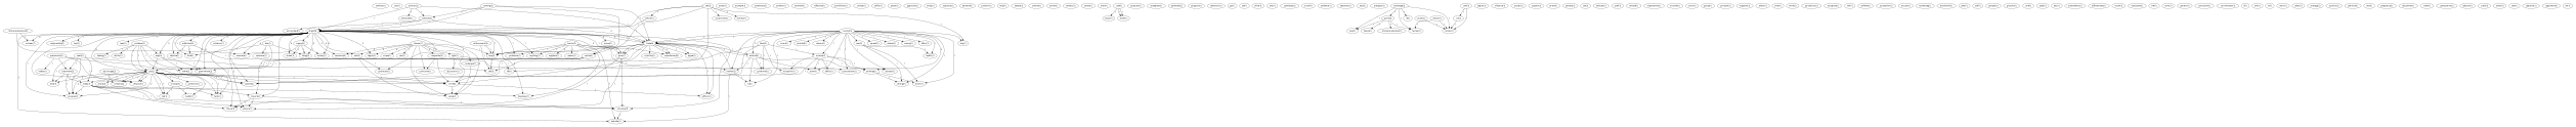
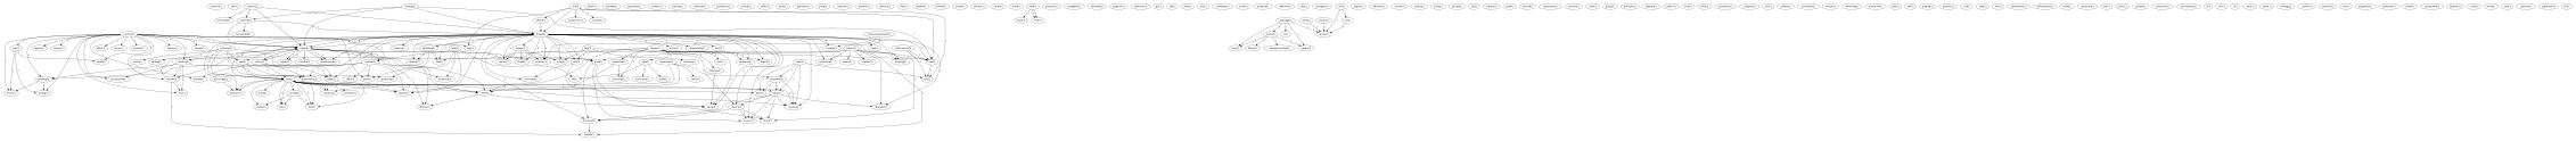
  digraph {
    fontname="Open Sans"
    node [fontname="Open Sans"]
    edge [fontname="Open Sans"]
    n1 [label="mwilson(1)"]
    n2 [label="face(1)"]
    n3 [label="problem(2)"]
    n4 [label="dealing(1)"]
    n5 [label="utilize(1)"]
    n6 [label="use(2)"]
    n7 [label="way(3)"]
    n8 [label="make(2)"]
    n9 [label="government(2)"]
    n10 [label="ease(1)"]
    n11 [label="today(1)"]
    n12 [label="possess(2)"]
    n13 [label="crime(6)"]
    n14 [label="remains(2)"]
    n15 [label="presence(1)"]
    n16 [label="brain(2)"]
    n17 [label="money(3)"]
    n18 [label="studid(1)"]
    n19 [label="behavior(1)"]
    n20 [label="system(2)"]
    n21 [label="tell(1)"]
    n22 [label="fund(1)"]
    n23 [label="import(2)"]
    n24 [label="choice(1)"]
    n25 [label="economy(3)"]
    n26 [label="poison(1)"]
    n27 [label="develops(1)"]
    n28 [label="afflicts(1)"]
    n29 [label="serve(2)"]
    n30 [label="btw(1)"]
    n31 [label="someone(1)"]
    n32 [label="thing(3)"]
    n33 [label="find(2)"]
    n34 [label="dwindle(1)"]
    n35 [label="assert(1)"]
    n36 [label="example(1)"]
    n37 [label="awareness(1)"]
    n38 [label="number(1)"]
    n39 [label="moment(1)"]
    n40 [label="reflection(1)"]
    n41 [label="prohibition(1)"]
    n42 [label="combat(1)"]
    n43 [label="stiffer(1)"]
    n44 [label="abuse(1)"]
    n45 [label="approach(1)"]
    n46 [label="country(5)"]
    n47 [label="occurs(1)"]
    n48 [label="prohibit(1)"]
    n49 [label="tobacco(1)"]
    n50 [label="trade(6)"]
    n51 [label="alcohol(4)"]
    n52 [label="market(2)"]
    n53 [label="day(1)"]
    n54 [label="spread(1)"]
    n55 [label="reduce(1)"]
    n56 [label="cocaine(3)"]
    n57 [label="smoking(1)"]
    n58 [label="era(1)"]
    n59 [label="variety(1)"]
    n60 [label="disease(1)"]
    n61 [label="war(2)"]
    n62 [label="driving(1)"]
    n63 [label="health(1)"]
    n64 [label="consumption(1)"]
    n65 [label="learn(1)"]
    n66 [label="driver(1)"]
    n67 [label="effort(1)"]
    n68 [label="crossfire(1)"]
    n69 [label="drug(39)"]
    n70 [label="nation(2)"]
    n71 [label="manufacture(2)"]
    n72 [label="argue(2)"]
    n73 [label="grow(1)"]
    n74 [label="syndrome(1)"]
    n75 [label="exception(1)"]
    n76 [label="effect(1)"]
    n77 [label="sentence(4)"]
    n78 [label="begin(2)"]
    n79 [label="buy(3)"]
    n80 [label="test(5)"]
    n81 [label="constitute(1)"]
    n82 [label="synthesize(1)"]
    n83 [label="anything(1)"]
    n84 [label="supply(2)"]
    n85 [label="prison(1)"]
    n86 [label="responsiblity(1)"]
    n87 [label="street(1)"]
    n88 [label="fear(2)"]
    n89 [label="society(1)"]
    n90 [label="addiction(4)"]
    n91 [label="need(1)"]
    n92 [label="absolve(1)"]
    n93 [label="business(1)"]
    n94 [label="violation(1)"]
    n95 [label="includes(1)"]
    n96 [label="seek(2)"]
    n97 [label="treatment(3)"]
    n98 [label="sell(3)"]
    n99 [label="bring(1)"]
    n100 [label="response(1)"]
    n101 [label="choose(1)"]
    n102 [label="right(1)"]
    n103 [label="user(1)"]
    n104 [label="cooperate(2)"]
    n105 [label="conviction(1)"]
    n106 [label="undergo(2)"]
    n107 [label="scope(1)"]
    n108 [label="discussion(1)"]
    n109 [label="life(1)"]
    n110 [label="demand(1)"]
    n111 [label="scenario(1)"]
    n112 [label="help(1)"]
    n113 [label="debate(1)"]
    n114 [label="scheme(1)"]
    n115 [label="article(1)"]
    n116 [label="possession(3)"]
    n117 [label="makes(1)"]
    n118 [label="witness(1)"]
    n119 [label="serves(1)"]
    n120 [label="drain(1)"]
    n121 [label="read(1)"]
    n122 [label="book(1)"]
    n123 [label="knee(1)"]
    n124 [label="proposal(1)"]
    n125 [label="afford(1)"]
    n126 [label="law(3)"]
    n127 [label="proportion(1)"]
    n128 [label="activity(1)"]
    n129 [label="straighten(1)"]
    n130 [label="admitted(2)"]
    n131 [label="program(1)"]
    n132 [label="barter(3)"]
    n133 [label="supplies(1)"]
    n134 [label="means(1)"]
    n135 [label="television(1)"]
    n136 [label="go(1)"]
    n137 [label="set(1)"]
    n138 [label="drive(1)"]
    n139 [label="dna(1)"]
    n140 [label="somebody(1)"]
    n141 [label="ncratl(1)"]
    n142 [label="evidence(1)"]
    n143 [label="kebarnes(1)"]
    n144 [label="edu(2)"]
    n145 [label="analogize(1)"]
    n146 [label="atlantaga(2)"]
    n147 [label="point(4)"]
    n148 [label="post(1)"]
    n149 [label="re(1)"]
    n150 [label="memst(2)"]
    n151 [label="writes(1)"]
    n152 [label="failure(1)"]
    n153 [label="counterproductive(1)"]
    n154 [label="begins(1)"]
    n155 [label="influence(1)"]
    n156 [label="sounds(1)"]
    n157 [label="suspect(1)"]
    n158 [label="arrest(1)"]
    n159 [label="penalty(1)"]
    n160 [label="wilson(1)"]
    n161 [label="nothing(3)"]
    n162 [label="violence(3)"]
    n163 [label="surrounded(1)"]
    n164 [label="eliminate(1)"]
    n165 [label="tax(2)"]
    n166 [label="indicate(1)"]
    n167 [label="spell(1)"]
    n168 [label="solution(2)"]
    n169 [label="missed(1)"]
    n170 [label="importation(1)"]
    n171 [label="nicotine(1)"]
    n172 [label="room(1)"]
    n173 [label="group(1)"]
    n174 [label="principle(1)"]
    n175 [label="happens(1)"]
    n176 [label="addict(1)"]
    n177 [label="fetal(2)"]
    n178 [label="time(1)"]
    n179 [label="think(2)"]
    n180 [label="discourage(2)"]
    n181 [label="jurisdiction(1)"]
    n182 [label="recognize(1)"]
    n183 [label="com(3)"]
    n184 [label="ncr(2)"]
    n185 [label="hell(1)"]
    n186 [label="caffiene(1)"]
    n187 [label="accomplish(1)"]
    n188 [label="excuse(1)"]
    n189 [label="marketing(1)"]
    n190 [label="brotherish(1)"]
    n191 [label="joke(1)"]
    n192 [label="self(1)"]
    n193 [label="jumped(1)"]
    n194 [label="mark(2)"]
    n195 [label="groucho(1)"]
    n196 [label="enforcement(3)"]
    n197 [label="core(1)"]
    n198 [label="baby(1)"]
    n199 [label="fact(1)"]
    n200 [label="amendment(1)"]
    n201 [label="differentiate(1)"]
    n202 [label="result(1)"]
    n203 [label="marijuana(1)"]
    n204 [label="link(1)"]
    n205 [label="turns(1)"]
    n206 [label="pardon(1)"]
    n207 [label="conclusion(1)"]
    n208 [label="incrimination(1)"]
    n209 [label="ll(1)"]
    n210 [label="shit(1)"]
    n211 [label="institutionalization(2)"]
    n212 [label="tn(1)"]
    n213 [label="marx(1)"]
    n214 [label="takes(1)"]
    n215 [label="strategy(2)"]
    n216 [label="position(1)"]
    n217 [label="sherlock(1)"]
    n218 [label="rest(1)"]
    n219 [label="pregnancy(1)"]
    n220 [label="disclaimer(1)"]
    n221 [label="thank(1)"]
    n222 [label="compuserve(1)"]
    n223 [label="balance(1)"]
    n224 [label="crack(3)"]
    n225 [label="wrote(1)"]
    n226 [label="sale(1)"]
    n227 [label="objective(1)"]
    n228 [label="argument(4)"]
    n229 [label="lot(1)"]
    n3 -> n4 [label=1]
    n3 -> n5 [label=1]
    n3 -> n6 [label=1]
    n3 -> n6 [label=1]
    n3 -> n7 [label=1]
    n3 -> n8 [label=1]
    n3 -> n9 [label=1]
    n6 -> n10 [label=2]
    n6 -> n11 [label=2]
    n6 -> n12 [label=2]
    n6 -> n12 [label=2]
    n6 -> n13 [label=1]
    n6 -> n13 [label=1]
    n6 -> n14 [label=1]
    n6 -> n14 [label=1]
    n6 -> n15 [label=1]
    n6 -> n16 [label=1]
    n6 -> n17 [label=1]
    n6 -> n18 [label=1]
    n6 -> n19 [label=1]
    n6 -> n19 [label=1]
    n6 -> n20 [label=1]
    n6 -> n20 [label=1]
    n6 -> n21 [label=1]
    n6 -> n21 [label=1]
    n6 -> n22 [label=1]
    n6 -> n22 [label=1]
    n7 -> n6 [label=1]
    n7 -> n8 [label=1]
    n7 -> n9 [label=1]
    n8 -> n22 [label=1]
    n11 -> n12 [label=1]
    n11 -> n23 [label=1]
    n11 -> n24 [label=1]
    n11 -> n25 [label=1]
    n11 -> n26 [label=1]
    n11 -> n27 [label=1]
    n13 -> n28 [label=1]
    n13 -> n29 [label=1]
    n17 -> n18 [label=1]
    n17 -> n21 [label=1]
    n17 -> n22 [label=1]
    n23 -> n24 [label=1]
    n23 -> n25 [label=1]
    n23 -> n26 [label=1]
    n25 -> n34 [label=1]
    n30 -> n23 [label=1]
    n30 -> n31 [label=1]
    n30 -> n32 [label=1]
    n30 -> n33 [label=1]
    n46 -> n47 [label=1]
    n46 -> n48 [label=1]
    n46 -> n49 [label=1]
    n46 -> n50 [label=1]
    n46 -> n50 [label=1]
    n46 -> n51 [label=2]
    n46 -> n52 [label=1]
    n46 -> n53 [label=1]
    n46 -> n54 [label=1]
    n46 -> n55 [label=1]
    n46 -> n56 [label=1]
    n46 -> n57 [label=2]
    n46 -> n58 [label=1]
    n46 -> n59 [label=1]
    n46 -> n60 [label=1]
    n46 -> n61 [label=1]
    n46 -> n62 [label=1]
    n46 -> n63 [label=1]
    n46 -> n64 [label=1]
    n46 -> n65 [label=1]
    n46 -> n66 [label=1]
    n46 -> n67 [label=1]
    n50 -> n13 [label=1]
    n50 -> n13 [label=1]
    n50 -> n28 [label=1]
    n50 -> n28 [label=1]
    n50 -> n51 [label=1]
    n50 -> n68 [label=1]
    n50 -> n69 [label=2]
    n50 -> n70 [label=1]
    n50 -> n70 [label=1]
    n50 -> n71 [label=1]
    n50 -> n71 [label=1]
    n50 -> n72 [label=1]
    n50 -> n72 [label=1]
    n50 -> n73 [label=1]
    n50 -> n73 [label=1]
    n51 -> n50 [label=1]
    n51 -> n52 [label=1]
    n51 -> n57 [label=1]
    n51 -> n58 [label=1]
    n51 -> n64 [label=1]
    n51 -> n74 [label=1]
    n52 -> n34 [label=1]
    n52 -> n50 [label=1]
    n52 -> n58 [label=1]
    n56 -> n20 [label=1]
    n56 -> n57 [label=1]
    n56 -> n60 [label=1]
    n56 -> n65 [label=1]
    n56 -> n75 [label=1]
    n56 -> n76 [label=1]
    n57 -> n62 [label=1]
    n57 -> n66 [label=1]
    n61 -> n62 [label=1]
    n61 -> n63 [label=1]
    n61 -> n66 [label=1]
    n69 -> n6 [label=9]
    n69 -> n7 [label=3]
    n69 -> n8 [label=3]
    n69 -> n9 [label=3]
    n69 -> n12 [label=1]
    n69 -> n19 [label=1]
    n69 -> n20 [label=1]
    n69 -> n23 [label=2]
    n69 -> n24 [label=2]
    n69 -> n25 [label=2]
    n69 -> n26 [label=2]
    n69 -> n27 [label=2]
    n69 -> n29 [label=3]
    n69 -> n32 [label=2]
    n69 -> n33 [label=1]
-   n69 -> n34 [label=2]
    n69 -> n50 [label=2]
    n69 -> n71 [label=1]
    n69 -> n73 [label=2]
    n69 -> n77 [label=2]
    n69 -> n78 [label=2]
    n69 -> n79 [label=1]
    n69 -> n80 [label=4]
    n69 -> n81 [label=1]
    n69 -> n82 [label=1]
    n69 -> n83 [label=1]
    n69 -> n84 [label=5]
    n69 -> n85 [label=2]
    n69 -> n86 [label=1]
    n69 -> n87 [label=4]
    n69 -> n88 [label=1]
    n69 -> n89 [label=4]
    n69 -> n90 [label=1]
    n69 -> n91 [label=1]
    n69 -> n92 [label=1]
    n69 -> n93 [label=4]
    n69 -> n94 [label=1]
    n69 -> n95 [label=4]
    n70 -> n6 [label=1]
    n70 -> n8 [label=1]
    n70 -> n9 [label=1]
    n73 -> n24 [label=1]
    n73 -> n25 [label=1]
    n73 -> n26 [label=1]
    n79 -> n98 [label=1]
    n80 -> n29 [label=1]
    n80 -> n81 [label=1]
    n84 -> n32 [label=1]
    n84 -> n87 [label=1]
    n84 -> n89 [label=1]
    n84 -> n93 [label=1]
    n90 -> n33 [label=1]
    n90 -> n65 [label=1]
    n90 -> n92 [label=1]
    n96 -> n10 [label=1]
    n96 -> n11 [label=1]
    n96 -> n12 [label=1]
    n96 -> n97 [label=1]
    n96 -> n98 [label=1]
    n97 -> n10 [label=1]
    n97 -> n11 [label=1]
    n97 -> n12 [label=1]
    n101 -> n13 [label=1]
    n101 -> n29 [label=3]
    n101 -> n77 [label=2]
    n101 -> n78 [label=2]
    n101 -> n79 [label=1]
    n101 -> n80 [label=2]
    n101 -> n102 [label=1]
    n101 -> n103 [label=1]
    n101 -> n104 [label=2]
    n101 -> n105 [label=1]
    n101 -> n106 [label=2]
-   n101 -> n107 [label=1]
+   n102 -> n107 [label=1]
    n102 -> n108 [label=1]
    n102 -> n109 [label=1]
    n104 -> n13 [label=1]
    n104 -> n105 [label=1]
    n106 -> n29 [label=1]
    n116 -> n13 [label=1]
    n116 -> n14 [label=1]
    n116 -> n97 [label=1]
    n116 -> n117 [label=1]
    n121 -> n122 [label=1]
    n121 -> n123 [label=1]
    n121 -> n123 [label=1]
    n125 -> n69 [label=1]
    n126 -> n53 [label=1]
    n126 -> n69 [label=1]
    n126 -> n79 [label=1]
    n126 -> n98 [label=1]
    n126 -> n125 [label=1]
    n126 -> n127 [label=1]
    n126 -> n128 [label=1]
    n132 -> n27 [label=1]
    n132 -> n34 [label=1]
    n132 -> n52 [label=1]
    n132 -> n73 [label=1]
    n132 -> n79 [label=1]
    n132 -> n82 [label=1]
    n132 -> n83 [label=1]
    n132 -> n133 [label=0]
    n132 -> n134 [label=1]
    n146 -> n147 [label=1]
    n146 -> n148 [label=1]
    n146 -> n149 [label=1]
    n146 -> n150 [label=1]
    n146 -> n151 [label=1]
    n147 -> n148 [label=1]
    n147 -> n150 [label=1]
    n147 -> n152 [label=1]
    n147 -> n153 [label=1]
-   n160 -> n150 [label=1]
    n160 -> n151 [label=1]
    n161 -> n50 [label=1]
    n161 -> n69 [label=1]
    n161 -> n79 [label=1]
    n161 -> n162 [label=1]
    n162 -> n50 [label=2]
    n162 -> n69 [label=1]
    n162 -> n163 [label=1]
    n168 -> n50 [label=1]
    n168 -> n69 [label=1]
    n168 -> n162 [label=1]
    n168 -> n164 [label=1]
    n177 -> n20 [label=1]
    n177 -> n56 [label=1]
    n177 -> n74 [label=1]
    n177 -> n75 [label=1]
    n177 -> n109 [label=1]
    n180 -> n19 [label=1]
    n183 -> n151 [label=1]
    n183 -> n184 [label=1]
    n184 -> n151 [label=1]
    n194 -> n151 [label=1]
    n196 -> n79 [label=1]
    n196 -> n98 [label=1]
    n211 -> n93 [label=1]
    n211 -> n95 [label=1]
  }
